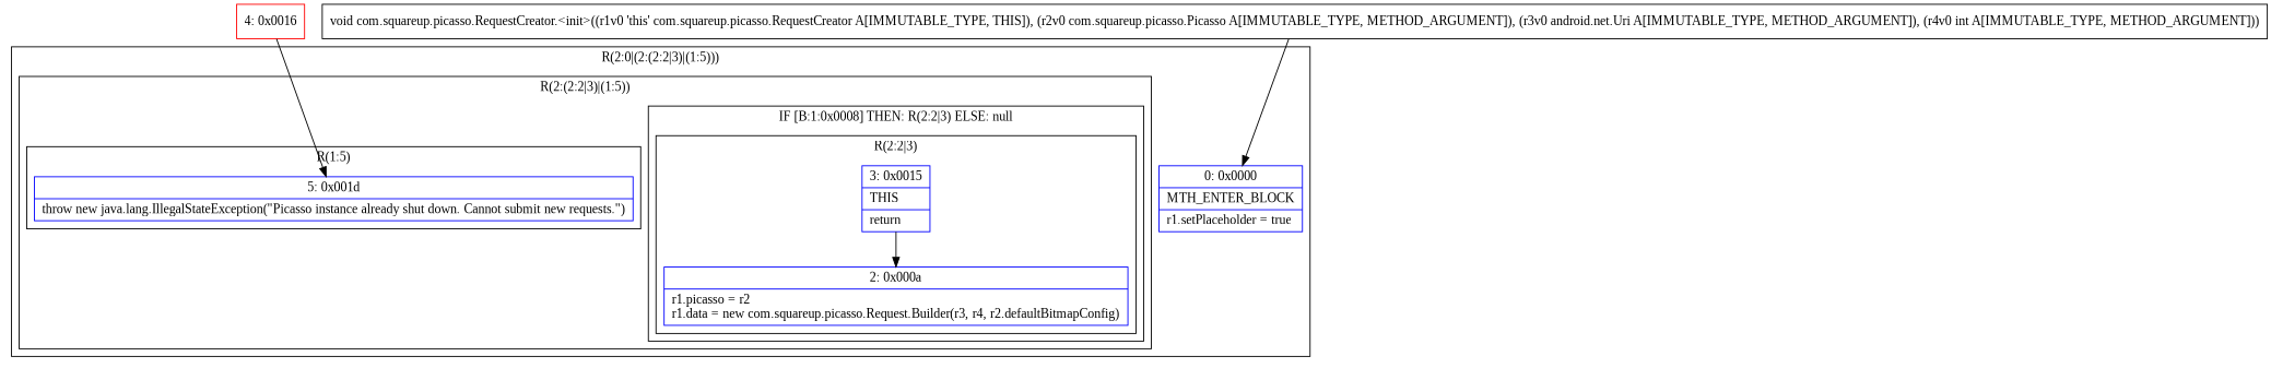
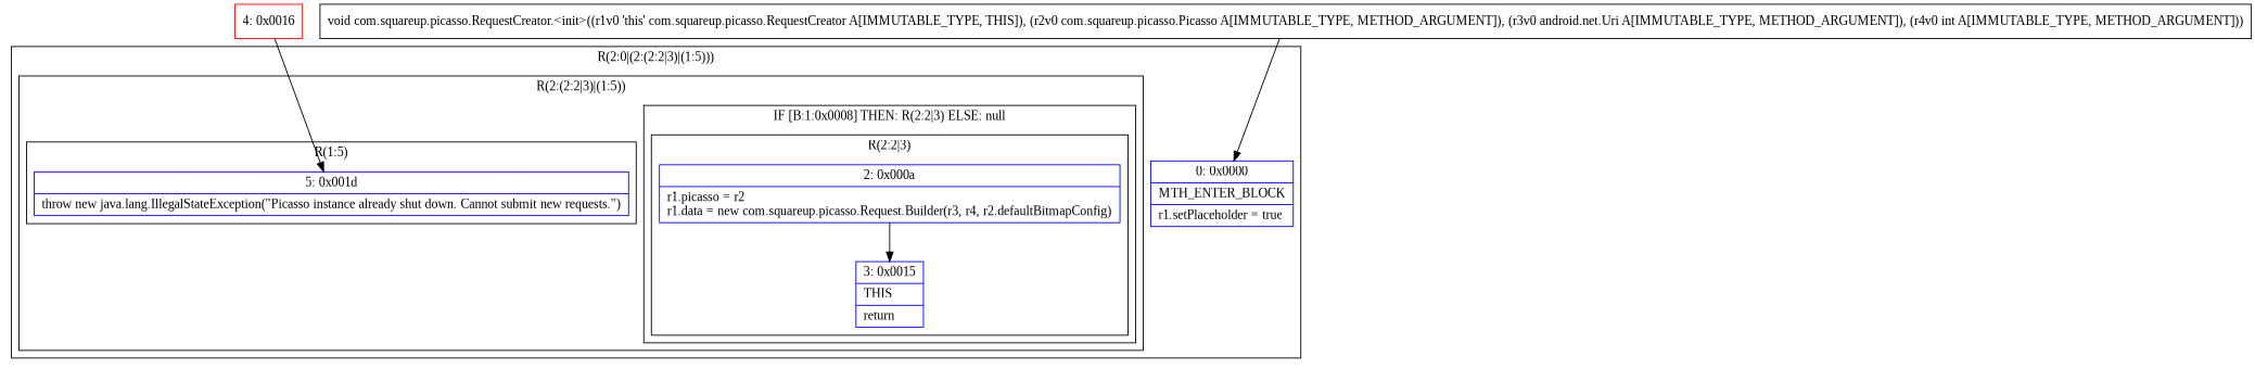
  digraph {
    fontname="Liberation Serif"
    node [color=blue fontname="Liberation Serif" shape=record]
    edge [fontname="Liberation Serif"]
    n1 [label="{2\:\ 0x000a|r1.picasso = r2\lr1.data = new com.squareup.picasso.Request.Builder(r3, r4, r2.defaultBitmapConfig)\l}"]
    n2 [label="{3\:\ 0x0015|THIS\l|return\l}"]
    n3 [label="{5\:\ 0x001d|throw new java.lang.IllegalStateException(\"Picasso instance already shut down. Cannot submit new requests.\")\l}"]
    n4 [label="{0\:\ 0x0000|MTH_ENTER_BLOCK\l|r1.setPlaceholder = true\l}"]
    n5 [color=red label="{4\:\ 0x0016}"]
    n6 [label="{void com.squareup.picasso.RequestCreator.\<init\>((r1v0 'this' com.squareup.picasso.RequestCreator A[IMMUTABLE_TYPE, THIS]), (r2v0 com.squareup.picasso.Picasso A[IMMUTABLE_TYPE, METHOD_ARGUMENT]), (r3v0 android.net.Uri A[IMMUTABLE_TYPE, METHOD_ARGUMENT]), (r4v0 int A[IMMUTABLE_TYPE, METHOD_ARGUMENT])) }" color=""]
    subgraph cluster_1 {
      label="R(2:0|(2:(2:2|3)|(1:5)))"
      n4
      subgraph cluster_2 {
        label="R(2:(2:2|3)|(1:5))"
        subgraph cluster_3 {
          label="IF [B:1:0x0008] THEN: R(2:2|3) ELSE: null"
          subgraph cluster_4 {
            label="R(2:2|3)"
            n1
            n2
          }
        }
        subgraph cluster_5 {
          label="R(1:5)"
          n3
        }
      }
    }
-   n2 -> n1
+   n1 -> n2
    n5 -> n3
    n6 -> n4
  }
